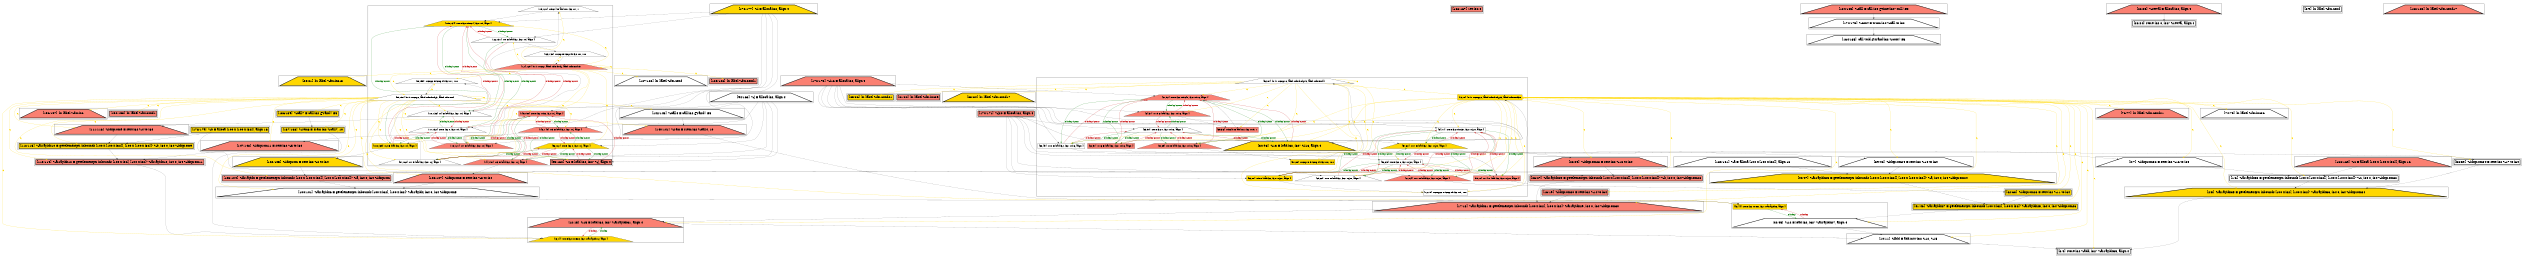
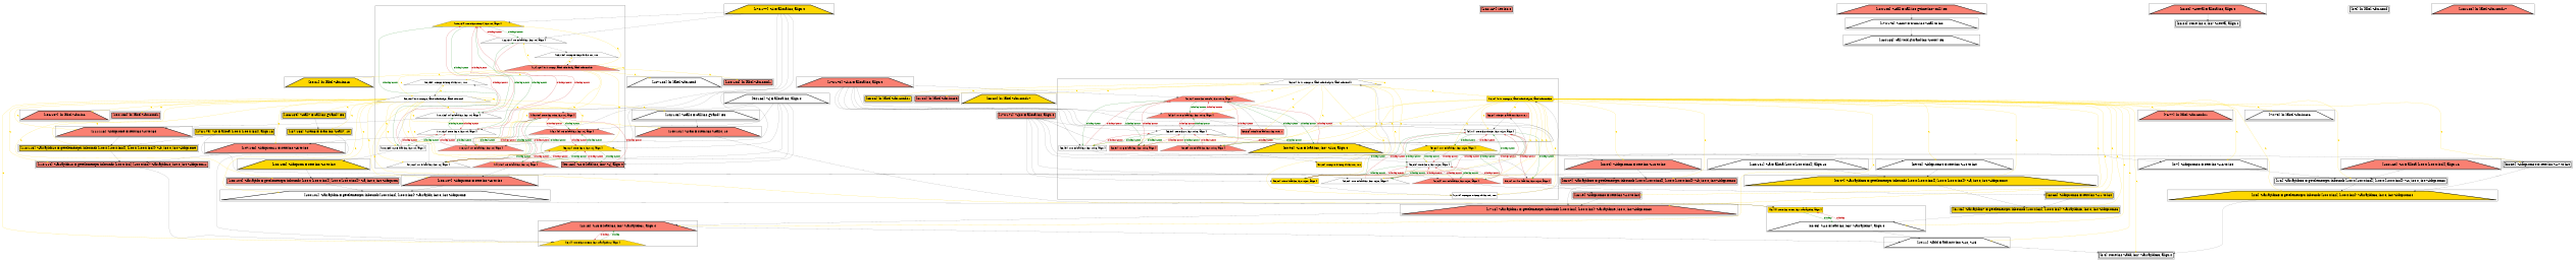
  digraph {
    node [fillcolor=salmon fontsize=20 penwidth=3.0 shape=trapezium style=filled]
    edge [color=black fontcolor=black penwidth=1.0 style=solid]
    n1 [fillcolor=gold label="[62/63]  %idxprom26 = sext i32 %11 to i64" shape=box]
    n2 [fillcolor=gold label="[102/105]  %idxprom = sext i32 %2 to i64"]
    n3 [label="[106/107]  %idxprom5 = sext i32 %3 to i64"]
    n4 [label="[156/157]  br label %for.inc"]
    n5 [fillcolor=gold label="[178/179]  %b = alloca [100 x [100 x i32]], align 16" shape=box]
    n6 [label="[103/104]  %arrayidx = getelementptr inbounds [100 x [100 x i32]], [100 x [100 x i32]]* %a, i64 0, i64 %idxprom" shape=box]
    n7 [label="[166/167]  ret i32 0" shape=box]
    n8 [fillcolor=white label="[127/128]  br label %for.cond"]
    n9 [fillcolor=gold label="[137/138]  %rem8 = srem i32 %call7, 10" shape=box]
    n10 [label="[111/116]  %idxprom9 = sext i32 %4 to i64"]
    n11 [fillcolor=white label="[174/175]  %conv = trunc i64 %call to i32"]
    n12 [label="[147/148]  %idxprom11 = sext i32 %5 to i64"]
    n13 [label="[168/169]  %c = alloca [100 x [100 x i32]], align 16"]
    n14 [fillcolor=gold label="[176/177]  %i = alloca i32, align 4"]
    n15 [fillcolor=gold label="[85/86]  br label %for.cond21" shape=box]
    n16 [fillcolor=white label="[164/165]  call void @srand(i32 %conv) #3"]
    n17 [fillcolor=gold label="[40/47]  %arrayidx25 = getelementptr inbounds [100 x [100 x i32]], [100 x [100 x i32]]* %a, i64 0, i64 %idxprom24"]
    n18 [label="[125/126]  br label %for.cond1" shape=box]
    n19 [fillcolor=white label="[94/163]  %j = alloca i32, align 4"]
    n20 [label="[26/27]  %arrayidx29 = getelementptr inbounds [100 x [100 x i32]], [100 x [100 x i32]]* %b, i64 0, i64 %idxprom28" shape=box]
    n21 [fillcolor=white label="[100/101]  %arrayidx6 = getelementptr inbounds [100 x i32], [100 x i32]* %arrayidx, i64 0, i64 %idxprom5"]
    n22 [label="[16/19]  %idxprom30 = sext i32 %14 to i64" shape=box]
    n23 [fillcolor=gold label="[43/44]  store i32 %rem, i32* %arrayidx6, align 4" shape=box fontsize="" penwidth=""]
    n24 [fillcolor=white label="[42/45]  %12 = load i32, i32* %arrayidx27, align 4"]
    n25 [fillcolor=white label="[52/87]  br i1 %cmp18, label %for.body19, label %for.end41" fontsize="" penwidth=""]
    n26 [label="[31/92]  store i32 %inc40, i32* %i16, align 4" fontsize="" penwidth=""]
    n27 [label="[34/37]  %19 = load i32, i32* %i16, align 4" fontsize="" penwidth=""]
    n28 [fillcolor=white label="[38/49]  %10 = load i32, i32* %i16, align 4" shape=box fontsize="" penwidth=""]
    n29 [fillcolor=gold label="[73/78]  br i1 %cmp22, label %for.body23, label %for.end38" shape=box fontsize="" penwidth=""]
    n30 [fillcolor=white label="[56/69]  store i32 0, i32* %j20, align 4" shape=box fontsize="" penwidth=""]
+   n31 [label="[66/67]  %inc37 = add nsw i32 %18, 1" shape=box fontsize="" penwidth=""]
    n32 [fillcolor=white label="[54/71]  store i32 %inc37, i32* %j20, align 4" shape=box fontsize="" penwidth=""]
    n33 [fillcolor=gold label="[57/60]  %17 = load i32, i32* %j20, align 4" fontsize="" penwidth=""]
    n34 [label="[32/91]  %16 = load i32, i32* %i16, align 4" shape=box fontsize="" penwidth=""]
    n35 [label="[55/70]  %14 = load i32, i32* %j20, align 4" shape=box fontsize="" penwidth=""]
    n36 [fillcolor=white label="[65/68]  %18 = load i32, i32* %j20, align 4" fontsize="" penwidth=""]
    n37 [fillcolor=gold label="[53/80]  %9 = load i32, i32* %j20, align 4" shape=box fontsize="" penwidth=""]
    n38 [fillcolor=white label="[72/79]  %cmp22 = icmp slt i32 %9, 100" shape=box fontsize="" penwidth=""]
    n39 [fillcolor=gold label="[51/88]  %cmp18 = icmp slt i32 %8, 100" shape=box fontsize="" penwidth=""]
    n40 [fillcolor=gold label="[30/93]  %13 = load i32, i32* %i16, align 4"]
    n41 [label="[50/89]  %8 = load i32, i32* %i16, align 4" fontsize="" penwidth=""]
    n42 [fillcolor=white label="[33/90]  store i32 0, i32* %i16, align 4" fontsize="" penwidth=""]
    n43 [label="[61/64]  %11 = load i32, i32* %j20, align 4" fontsize="" penwidth=""]
    n44 [label="[35/36]  %inc40 = add nsw i32 %19, 1" shape=box fontsize="" penwidth=""]
    n45 [label="[22/25]  %retval = alloca i32, align 4"]
    n46 [fillcolor=white label="[58/59]  %idxprom34 = sext i32 %17 to i64" shape=box]
    n47 [label="[170/171]  %j20 = alloca i32, align 4" shape=box]
    n48 [fillcolor=gold label="[20/21]  br label %for.inc13"]
    n49 [label="[81/82]  br label %for.inc39" shape=box]
    n50 [fillcolor=white label="[74/75]  br label %for.inc36"]
    n51 [fillcolor=gold label="[2/5]  %arrayidx35 = getelementptr inbounds [100 x i32], [100 x i32]* %arrayidx33, i64 0, i64 %idxprom34"]
    n52 [fillcolor=white label="[39/48]  %idxprom24 = sext i32 %10 to i64"]
    n53 [label="[17/18]  %arrayidx31 = getelementptr inbounds [100 x i32], [100 x i32]* %arrayidx29, i64 0, i64 %idxprom30"]
    n54 [label="[113/114]  %arrayidx12 = getelementptr inbounds [100 x i32], [100 x i32]* %arrayidx10, i64 0, i64 %idxprom11" shape=box]
    n55 [fillcolor=white label="[0/7]  %idxprom32 = sext i32 %16 to i64"]
    n56 [label="[152/153]  br label %for.cond1" shape=box]
    n57 [fillcolor=white label="[10/11]  %add = add nsw i32 %12, %15"]
    n58 [fillcolor=gold label="[112/115]  %arrayidx10 = getelementptr inbounds [100 x [100 x i32]], [100 x [100 x i32]]* %b, i64 0, i64 %idxprom9" shape=box]
    n59 [label="[12/15]  %15 = load i32, i32* %arrayidx31, align 4"]
    n60 [fillcolor=gold label="[13/14]  store i32 %rem8, i32* %arrayidx12, align 4" fontsize="" penwidth=""]
-   n61 [fillcolor=white label="[119/120]  %inc14 = add nsw i32 %7, 1" fontsize="" penwidth=""]
    n62 [fillcolor=gold label="[109/134]  store i32 %inc14, i32* %i, align 4" fontsize="" penwidth=""]
    n63 [label="[145/150]  store i32 %inc, i32* %j, align 4" shape=box fontsize="" penwidth=""]
    n64 [label="[146/149]  %5 = load i32, i32* %j, align 4" fontsize="" penwidth=""]
    n65 [fillcolor=white label="[122/131]  %0 = load i32, i32* %i, align 4" fontsize="" penwidth=""]
    n66 [fillcolor=white label="[117/132]  store i32 0, i32* %i, align 4" fontsize="" penwidth=""]
    n67 [fillcolor=white label="[110/133]  %4 = load i32, i32* %i, align 4" fontsize="" penwidth=""]
    n68 [label="[124/129]  br i1 %cmp, label %for.body, label %for.end15" fontsize="" penwidth=""]
    n69 [fillcolor=gold label="[96/161]  store i32 0, i32* %j, align 4" fontsize="" penwidth=""]
    n70 [label="[144/151]  %3 = load i32, i32* %j, align 4" fontsize="" penwidth=""]
    n71 [fillcolor=white label="[97/160]  %1 = load i32, i32* %j, align 4" fontsize="" penwidth=""]
-   n72 [fillcolor=gold label="[108/135]  %2 = load i32, i32* %i, align 4" shape=box fontsize="" penwidth=""]
+   n72 [fillcolor=white label="[108/135]  %2 = load i32, i32* %i, align 4" shape=box fontsize="" penwidth=""]
    n73 [label="[95/162]  %6 = load i32, i32* %j, align 4" shape=box]
    n74 [label="[118/121]  %7 = load i32, i32* %i, align 4" fontsize="" penwidth=""]
    n75 [fillcolor=white label="[123/130]  %cmp = icmp slt i32 %0, 100" fontsize="" penwidth=""]
    n76 [fillcolor=white label="[99/158]  br i1 %cmp2, label %for.body3, label %for.end" fontsize="" penwidth=""]
    n77 [fillcolor=white label="[98/159]  %cmp2 = icmp slt i32 %1, 100" fontsize="" penwidth=""]
    n78 [fillcolor=gold label="[136/139]  %call7 = call i32 @rand() #3" shape=box]
    n79 [fillcolor=gold label="[41/46]  %arrayidx27 = getelementptr inbounds [100 x i32], [100 x i32]* %arrayidx25, i64 0, i64 %idxprom26" shape=box]
    n80 [fillcolor=white label="[8/9]  br label %for.cond" shape=box]
    n81 [fillcolor=gold label="[83/84]  br label %for.cond17"]
    n82 [fillcolor=white label="[3/4]  store i32 %add, i32* %arrayidx35, align 4" shape=box]
    n83 [label="[76/77]  br label %for.cond21"]
    n84 [label="[28/29]  %idxprom28 = sext i32 %13 to i64"]
    n85 [label="[182/183]  br label %for.cond17"]
    n86 [fillcolor=white label="[1/6]  %arrayidx33 = getelementptr inbounds [100 x [100 x i32]], [100 x [100 x i32]]* %c, i64 0, i64 %idxprom32" shape=box]
    n87 [fillcolor=white label="[142/143]  %call4 = call i32 @rand() #3"]
    n88 [label="[184/185]  %call = call i64 @time(i64* null) #3"]
    n89 [label="[140/141]  %rem = srem i32 %call4, 10"]
    n90 [label="[172/173]  %i16 = alloca i32, align 4"]
    n91 [fillcolor=white label="[23/24]  store i32 0, i32* %retval, align 4" shape=box]
    n92 [fillcolor=white label="[180/181]  %a = alloca [100 x [100 x i32]], align 16"]
    subgraph cluster_1 {
      n1
    }
    subgraph cluster_2 {
      n2
    }
    subgraph cluster_3 {
      n3
    }
    subgraph cluster_4 {
      n4
    }
    subgraph cluster_5 {
      n5
    }
    subgraph cluster_6 {
      n6
    }
    subgraph cluster_7 {
      n7
    }
    subgraph cluster_8 {
      n8
    }
    subgraph cluster_9 {
      n9
    }
    subgraph cluster_10 {
      n10
    }
    subgraph cluster_11 {
      n11
    }
    subgraph cluster_12 {
      n12
    }
    subgraph cluster_13 {
      n13
    }
    subgraph cluster_14 {
      n14
    }
    subgraph cluster_15 {
      n15
    }
    subgraph cluster_16 {
      n16
    }
    subgraph cluster_17 {
      n17
    }
    subgraph cluster_18 {
      n18
    }
    subgraph cluster_19 {
      n19
    }
    subgraph cluster_20 {
      n20
    }
    subgraph cluster_21 {
      n21
    }
    subgraph cluster_22 {
      n22
    }
    subgraph cluster_23 {
      n23
      n24
    }
    subgraph cluster_24 {
      n25
      n26
      n27
      n28
      n29
      n30
+     n31
      n32
      n33
      n34
      n35
      n36
      n37
      n38
      n39
      n40
      n41
      n42
      n43
      n44
    }
    subgraph cluster_25 {
      n45
    }
    subgraph cluster_26 {
      n46
    }
    subgraph cluster_27 {
      n47
    }
    subgraph cluster_28 {
      n48
    }
    subgraph cluster_29 {
      n49
    }
    subgraph cluster_30 {
      n50
    }
    subgraph cluster_31 {
      n51
    }
    subgraph cluster_32 {
      n52
    }
    subgraph cluster_33 {
      n53
    }
    subgraph cluster_34 {
      n54
    }
    subgraph cluster_35 {
      n55
    }
    subgraph cluster_36 {
      n56
    }
    subgraph cluster_37 {
      n57
    }
    subgraph cluster_38 {
      n58
    }
    subgraph cluster_39 {
      n59
      n60
    }
    subgraph cluster_40 {
-     n61
      n62
      n63
      n64
      n65
      n66
      n67
      n68
      n69
      n70
      n71
      n72
      n73
      n74
      n75
      n76
      n77
    }
    subgraph cluster_41 {
      n78
    }
    subgraph cluster_42 {
      n79
    }
    subgraph cluster_43 {
      n80
    }
    subgraph cluster_44 {
      n81
    }
    subgraph cluster_45 {
      n82
    }
    subgraph cluster_46 {
      n83
    }
    subgraph cluster_47 {
      n84
    }
    subgraph cluster_48 {
      n85
    }
    subgraph cluster_49 {
      n86
    }
    subgraph cluster_50 {
      n87
    }
    subgraph cluster_51 {
      n88
    }
    subgraph cluster_52 {
      n89
    }
    subgraph cluster_53 {
      n90
    }
    subgraph cluster_54 {
      n91
    }
    subgraph cluster_55 {
      n92
    }
    n1 -> n79 [penwidth=0.5]
    n2 -> n6 [penwidth=0.5]
    n3 -> n21 [penwidth=0.5]
    n5 -> n20 [penwidth=0.5]
    n5 -> n58 [penwidth=0.5]
    n6 -> n21 [penwidth=0.5]
    n9 -> n60 [penwidth=0.5]
    n10 -> n58 [penwidth=0.5]
    n11 -> n16 [penwidth=0.5]
    n12 -> n54 [penwidth=0.5]
    n13 -> n86 [penwidth=0.5]
    n14 -> n62 [penwidth=0.5]
    n14 -> n65 [penwidth=0.5]
    n14 -> n66 [penwidth=0.5]
    n14 -> n67 [penwidth=0.5]
    n14 -> n72 [penwidth=0.5]
    n14 -> n74 [penwidth=0.5]
    n17 -> n79 [penwidth=0.5]
    n19 -> n63 [penwidth=0.5]
    n19 -> n64 [penwidth=0.5]
    n19 -> n69 [penwidth=0.5]
    n19 -> n70 [penwidth=0.5]
    n19 -> n71 [penwidth=0.5]
    n19 -> n73 [penwidth=0.5]
    n20 -> n53 [penwidth=0.5]
    n21 -> n23 [penwidth=0.5]
    n22 -> n53 [penwidth=0.5]
    n23 -> n24 [color=forestgreen fontcolor=forestgreen label="T|indep"]
    n24 -> n23 [color=firebrick3 fontcolor=firebrick3 label="A|indep"]
    n24 -> n57 [penwidth=0.5]
    n25 -> n15 [color=gold fontcolor=gold label=C]
    n25 -> n25 [color=gold fontcolor=gold label=C]
    n25 -> n26 [color=gold fontcolor=gold label=C]
    n25 -> n27 [color=gold fontcolor=gold label=C]
    n25 -> n29 [color=gold fontcolor=gold label=C]
    n25 -> n30 [color=gold fontcolor=gold label=C]
    n25 -> n37 [color=gold fontcolor=gold label=C]
    n25 -> n38 [color=gold fontcolor=gold label=C]
    n25 -> n39 [color=gold fontcolor=gold label=C]
    n25 -> n41 [color=gold fontcolor=gold label=C]
    n25 -> n44 [color=gold fontcolor=gold label=C]
    n25 -> n49 [color=gold fontcolor=gold label=C]
    n25 -> n81 [color=gold fontcolor=gold label=C]
    n26 -> n27 [color=forestgreen fontcolor=forestgreen label="T|indep|Const"]
    n26 -> n28 [color=forestgreen fontcolor=forestgreen label="T|indep|Const"]
    n26 -> n34 [color=forestgreen fontcolor=forestgreen label="T|indep|Const"]
    n26 -> n40 [color=forestgreen fontcolor=forestgreen label="T|indep|Const"]
    n26 -> n41 [color=forestgreen fontcolor=forestgreen label="T|indep|Const"]
    n27 -> n26 [color=firebrick3 fontcolor=firebrick3 label="A|indep|Const"]
    n27 -> n42 [color=firebrick3 fontcolor=firebrick3 label="A|indep|Const"]
    n27 -> n44 [penwidth=0.5]
    n28 -> n26 [color=firebrick3 fontcolor=firebrick3 label="A|indep|Const"]
    n28 -> n42 [color=firebrick3 fontcolor=firebrick3 label="A|indep|Const"]
    n28 -> n52 [penwidth=0.5]
    n29 -> n1 [color=gold fontcolor=gold label=C]
    n29 -> n17 [color=gold fontcolor=gold label=C]
    n29 -> n20 [color=gold fontcolor=gold label=C]
    n29 -> n22 [color=gold fontcolor=gold label=C]
    n29 -> n24 [color=gold fontcolor=gold label=C]
    n29 -> n28 [color=gold fontcolor=gold label=C]
    n29 -> n29 [color=gold fontcolor=gold label=C]
+   n29 -> n31 [color=gold fontcolor=gold label=C]
    n29 -> n32 [color=gold fontcolor=gold label=C]
    n29 -> n33 [color=gold fontcolor=gold label=C]
    n29 -> n34 [color=gold fontcolor=gold label=C]
    n29 -> n35 [color=gold fontcolor=gold label=C]
    n29 -> n36 [color=gold fontcolor=gold label=C]
    n29 -> n37 [color=gold fontcolor=gold label=C]
    n29 -> n38 [color=gold fontcolor=gold label=C]
    n29 -> n40 [color=gold fontcolor=gold label=C]
    n29 -> n43 [color=gold fontcolor=gold label=C]
    n29 -> n46 [color=gold fontcolor=gold label=C]
    n29 -> n50 [color=gold fontcolor=gold label=C]
    n29 -> n51 [color=gold fontcolor=gold label=C]
    n29 -> n52 [color=gold fontcolor=gold label=C]
    n29 -> n53 [color=gold fontcolor=gold label=C]
    n29 -> n55 [color=gold fontcolor=gold label=C]
    n29 -> n57 [color=gold fontcolor=gold label=C]
    n29 -> n59 [color=gold fontcolor=gold label=C]
    n29 -> n79 [color=gold fontcolor=gold label=C]
    n29 -> n82 [color=gold fontcolor=gold label=C]
    n29 -> n83 [color=gold fontcolor=gold label=C]
    n29 -> n84 [color=gold fontcolor=gold label=C]
    n29 -> n86 [color=gold fontcolor=gold label=C]
    n30 -> n33 [color=forestgreen fontcolor=forestgreen label="T|indep|Const"]
-   n30 -> n35 [color=forestgreen fontcolor=forestgreen label="T|indep|Const"]
+   n30 -> n32 [color=forestgreen fontcolor=forestgreen label="T|indep|Const"]
    n30 -> n36 [color=forestgreen fontcolor=forestgreen label="T|indep|Const"]
    n30 -> n37 [color=forestgreen fontcolor=forestgreen label="T|indep|Const"]
    n30 -> n43 [color=forestgreen fontcolor=forestgreen label="T|indep|Const"]
+   n31 -> n32 [penwidth=0.5]
    n32 -> n33 [color=forestgreen fontcolor=forestgreen label="T|indep|Const"]
    n32 -> n35 [color=forestgreen fontcolor=forestgreen label="T|indep|Const"]
    n32 -> n36 [color=forestgreen fontcolor=forestgreen label="T|indep|Const"]
    n32 -> n37 [color=forestgreen fontcolor=forestgreen label="T|indep|Const"]
    n32 -> n43 [color=forestgreen fontcolor=forestgreen label="T|indep|Const"]
    n33 -> n30 [color=firebrick3 fontcolor=firebrick3 label="A|indep|Const"]
    n33 -> n32 [color=firebrick3 fontcolor=firebrick3 label="A|indep|Const"]
    n33 -> n46 [penwidth=0.5]
    n34 -> n26 [color=firebrick3 fontcolor=firebrick3 label="A|indep|Const"]
    n34 -> n42 [color=firebrick3 fontcolor=firebrick3 label="A|indep|Const"]
    n34 -> n55 [penwidth=0.5]
    n35 -> n22 [penwidth=0.5]
    n35 -> n30 [color=firebrick3 fontcolor=firebrick3 label="A|indep|Const"]
    n35 -> n32 [color=firebrick3 fontcolor=firebrick3 label="A|indep|Const"]
    n36 -> n30 [color=firebrick3 fontcolor=firebrick3 label="A|indep|Const"]
+   n36 -> n31 [penwidth=0.5]
    n36 -> n32 [color=firebrick3 fontcolor=firebrick3 label="A|indep|Const"]
    n37 -> n30 [color=firebrick3 fontcolor=firebrick3 label="A|indep|Const"]
    n37 -> n32 [color=firebrick3 fontcolor=firebrick3 label="A|indep|Const"]
    n37 -> n38 [penwidth=0.5]
    n38 -> n29 [penwidth=0.5]
    n39 -> n25 [penwidth=0.5]
    n40 -> n26 [color=firebrick3 fontcolor=firebrick3 label="A|indep|Const"]
    n40 -> n42 [color=firebrick3 fontcolor=firebrick3 label="A|indep|Const"]
    n40 -> n84 [penwidth=0.5]
    n41 -> n26 [color=firebrick3 fontcolor=firebrick3 label="A|indep|Const"]
    n41 -> n39 [penwidth=0.5]
    n41 -> n42 [color=firebrick3 fontcolor=firebrick3 label="A|indep|Const"]
    n42 -> n27 [color=forestgreen fontcolor=forestgreen label="T|indep|Const"]
    n42 -> n28 [color=forestgreen fontcolor=forestgreen label="T|indep|Const"]
    n42 -> n34 [color=forestgreen fontcolor=forestgreen label="T|indep|Const"]
    n42 -> n40 [color=forestgreen fontcolor=forestgreen label="T|indep|Const"]
    n42 -> n41 [color=forestgreen fontcolor=forestgreen label="T|indep|Const"]
    n43 -> n1 [penwidth=0.5]
    n43 -> n30 [color=firebrick3 fontcolor=firebrick3 label="A|indep|Const"]
    n43 -> n32 [color=firebrick3 fontcolor=firebrick3 label="A|indep|Const"]
    n44 -> n26 [penwidth=0.5]
    n45 -> n91 [penwidth=0.5]
    n46 -> n51 [penwidth=0.5]
    n47 -> n30 [penwidth=0.5]
    n47 -> n32 [penwidth=0.5]
    n47 -> n33 [penwidth=0.5]
    n47 -> n35 [penwidth=0.5]
    n47 -> n36 [penwidth=0.5]
    n47 -> n37 [penwidth=0.5]
    n47 -> n43 [penwidth=0.5]
    n51 -> n82 [penwidth=0.5]
    n52 -> n17 [penwidth=0.5]
    n53 -> n59 [penwidth=0.5]
    n54 -> n60 [penwidth=0.5]
    n55 -> n86 [penwidth=0.5]
    n57 -> n82 [penwidth=0.5]
    n58 -> n54 [penwidth=0.5]
    n59 -> n57 [penwidth=0.5]
    n59 -> n60 [color=firebrick3 fontcolor=firebrick3 label="A|indep"]
    n60 -> n59 [color=forestgreen fontcolor=forestgreen label="T|indep"]
-   n61 -> n62 [penwidth=0.5]
    n62 -> n65 [color=forestgreen fontcolor=forestgreen label="T|indep|Const"]
    n62 -> n67 [color=forestgreen fontcolor=forestgreen label="T|indep|Const"]
    n62 -> n72 [color=forestgreen fontcolor=forestgreen label="T|indep|Const"]
    n62 -> n74 [color=forestgreen fontcolor=forestgreen label="T|indep|Const"]
    n63 -> n64 [color=forestgreen fontcolor=forestgreen label="T|indep|Const"]
    n63 -> n70 [color=forestgreen fontcolor=forestgreen label="T|indep|Const"]
    n63 -> n71 [color=forestgreen fontcolor=forestgreen label="T|indep|Const"]
    n63 -> n73 [color=forestgreen fontcolor=forestgreen label="T|indep|Const"]
    n64 -> n12 [penwidth=0.5]
    n64 -> n63 [color=firebrick3 fontcolor=firebrick3 label="A|indep|Const"]
    n64 -> n69 [color=firebrick3 fontcolor=firebrick3 label="A|indep|Const"]
    n65 -> n62 [color=firebrick3 fontcolor=firebrick3 label="A|indep|Const"]
    n65 -> n66 [color=firebrick3 fontcolor=firebrick3 label="A|indep|Const"]
    n65 -> n75 [penwidth=0.5]
    n66 -> n65 [color=forestgreen fontcolor=forestgreen label="T|indep|Const"]
    n66 -> n67 [color=forestgreen fontcolor=forestgreen label="T|indep|Const"]
    n66 -> n72 [color=forestgreen fontcolor=forestgreen label="T|indep|Const"]
    n66 -> n74 [color=forestgreen fontcolor=forestgreen label="T|indep|Const"]
    n67 -> n10 [penwidth=0.5]
    n67 -> n62 [color=firebrick3 fontcolor=firebrick3 label="A|indep|Const"]
    n67 -> n66 [color=firebrick3 fontcolor=firebrick3 label="A|indep|Const"]
    n68 -> n8 [color=gold fontcolor=gold label=C]
    n68 -> n18 [color=gold fontcolor=gold label=C]
    n68 -> n48 [color=gold fontcolor=gold label=C]
-   n68 -> n61 [color=gold fontcolor=gold label=C]
    n68 -> n62 [color=gold fontcolor=gold label=C]
    n68 -> n65 [color=gold fontcolor=gold label=C]
    n68 -> n68 [color=gold fontcolor=gold label=C]
    n68 -> n69 [color=gold fontcolor=gold label=C]
    n68 -> n71 [color=gold fontcolor=gold label=C]
    n68 -> n74 [color=gold fontcolor=gold label=C]
    n68 -> n75 [color=gold fontcolor=gold label=C]
    n68 -> n76 [color=gold fontcolor=gold label=C]
    n68 -> n77 [color=gold fontcolor=gold label=C]
    n69 -> n64 [color=forestgreen fontcolor=forestgreen label="T|indep|Const"]
    n69 -> n70 [color=forestgreen fontcolor=forestgreen label="T|indep|Const"]
    n69 -> n71 [color=forestgreen fontcolor=forestgreen label="T|indep|Const"]
    n69 -> n73 [color=forestgreen fontcolor=forestgreen label="T|indep|Const"]
    n70 -> n3 [penwidth=0.5]
    n70 -> n63 [color=firebrick3 fontcolor=firebrick3 label="A|indep|Const"]
    n70 -> n69 [color=firebrick3 fontcolor=firebrick3 label="A|indep|Const"]
    n71 -> n63 [color=firebrick3 fontcolor=firebrick3 label="A|indep|Const"]
    n71 -> n69 [color=firebrick3 fontcolor=firebrick3 label="A|indep|Const"]
    n71 -> n77 [penwidth=0.5]
    n72 -> n2 [penwidth=0.5]
    n72 -> n62 [color=firebrick3 fontcolor=firebrick3 label="A|indep|Const"]
    n72 -> n66 [color=firebrick3 fontcolor=firebrick3 label="A|indep|Const"]
    n73 -> n63 [color=firebrick3 fontcolor=firebrick3 label="A|indep|Const"]
    n73 -> n69 [color=firebrick3 fontcolor=firebrick3 label="A|indep|Const"]
-   n74 -> n61 [penwidth=0.5]
    n74 -> n62 [color=firebrick3 fontcolor=firebrick3 label="A|indep|Const"]
    n74 -> n66 [color=firebrick3 fontcolor=firebrick3 label="A|indep|Const"]
    n75 -> n68 [penwidth=0.5]
    n76 -> n2 [color=gold fontcolor=gold label=C]
    n76 -> n3 [color=gold fontcolor=gold label=C]
    n76 -> n4 [color=gold fontcolor=gold label=C]
    n76 -> n6 [color=gold fontcolor=gold label=C]
    n76 -> n9 [color=gold fontcolor=gold label=C]
    n76 -> n10 [color=gold fontcolor=gold label=C]
    n76 -> n12 [color=gold fontcolor=gold label=C]
    n76 -> n21 [color=gold fontcolor=gold label=C]
    n76 -> n23 [color=gold fontcolor=gold label=C]
    n76 -> n54 [color=gold fontcolor=gold label=C]
    n76 -> n56 [color=gold fontcolor=gold label=C]
    n76 -> n58 [color=gold fontcolor=gold label=C]
    n76 -> n60 [color=gold fontcolor=gold label=C]
    n76 -> n63 [color=gold fontcolor=gold label=C]
    n76 -> n64 [color=gold fontcolor=gold label=C]
    n76 -> n67 [color=gold fontcolor=gold label=C]
    n76 -> n70 [color=gold fontcolor=gold label=C]
    n76 -> n71 [color=gold fontcolor=gold label=C]
    n76 -> n72 [color=gold fontcolor=gold label=C]
    n76 -> n73 [color=gold fontcolor=gold label=C]
    n76 -> n76 [color=gold fontcolor=gold label=C]
    n76 -> n77 [color=gold fontcolor=gold label=C]
    n76 -> n78 [color=gold fontcolor=gold label=C]
    n76 -> n87 [color=gold fontcolor=gold label=C]
    n76 -> n89 [color=gold fontcolor=gold label=C]
    n77 -> n76 [penwidth=0.5]
    n78 -> n9 [penwidth=0.5]
    n79 -> n24 [penwidth=0.5]
    n84 -> n20 [penwidth=0.5]
    n86 -> n51 [penwidth=0.5]
    n87 -> n89 [penwidth=0.5]
    n88 -> n11 [penwidth=0.5]
    n89 -> n23 [penwidth=0.5]
    n90 -> n26 [penwidth=0.5]
    n90 -> n27 [penwidth=0.5]
    n90 -> n28 [penwidth=0.5]
    n90 -> n34 [penwidth=0.5]
    n90 -> n40 [penwidth=0.5]
    n90 -> n41 [penwidth=0.5]
    n90 -> n42 [penwidth=0.5]
    n92 -> n6 [penwidth=0.5]
    n92 -> n17 [penwidth=0.5]
  }
